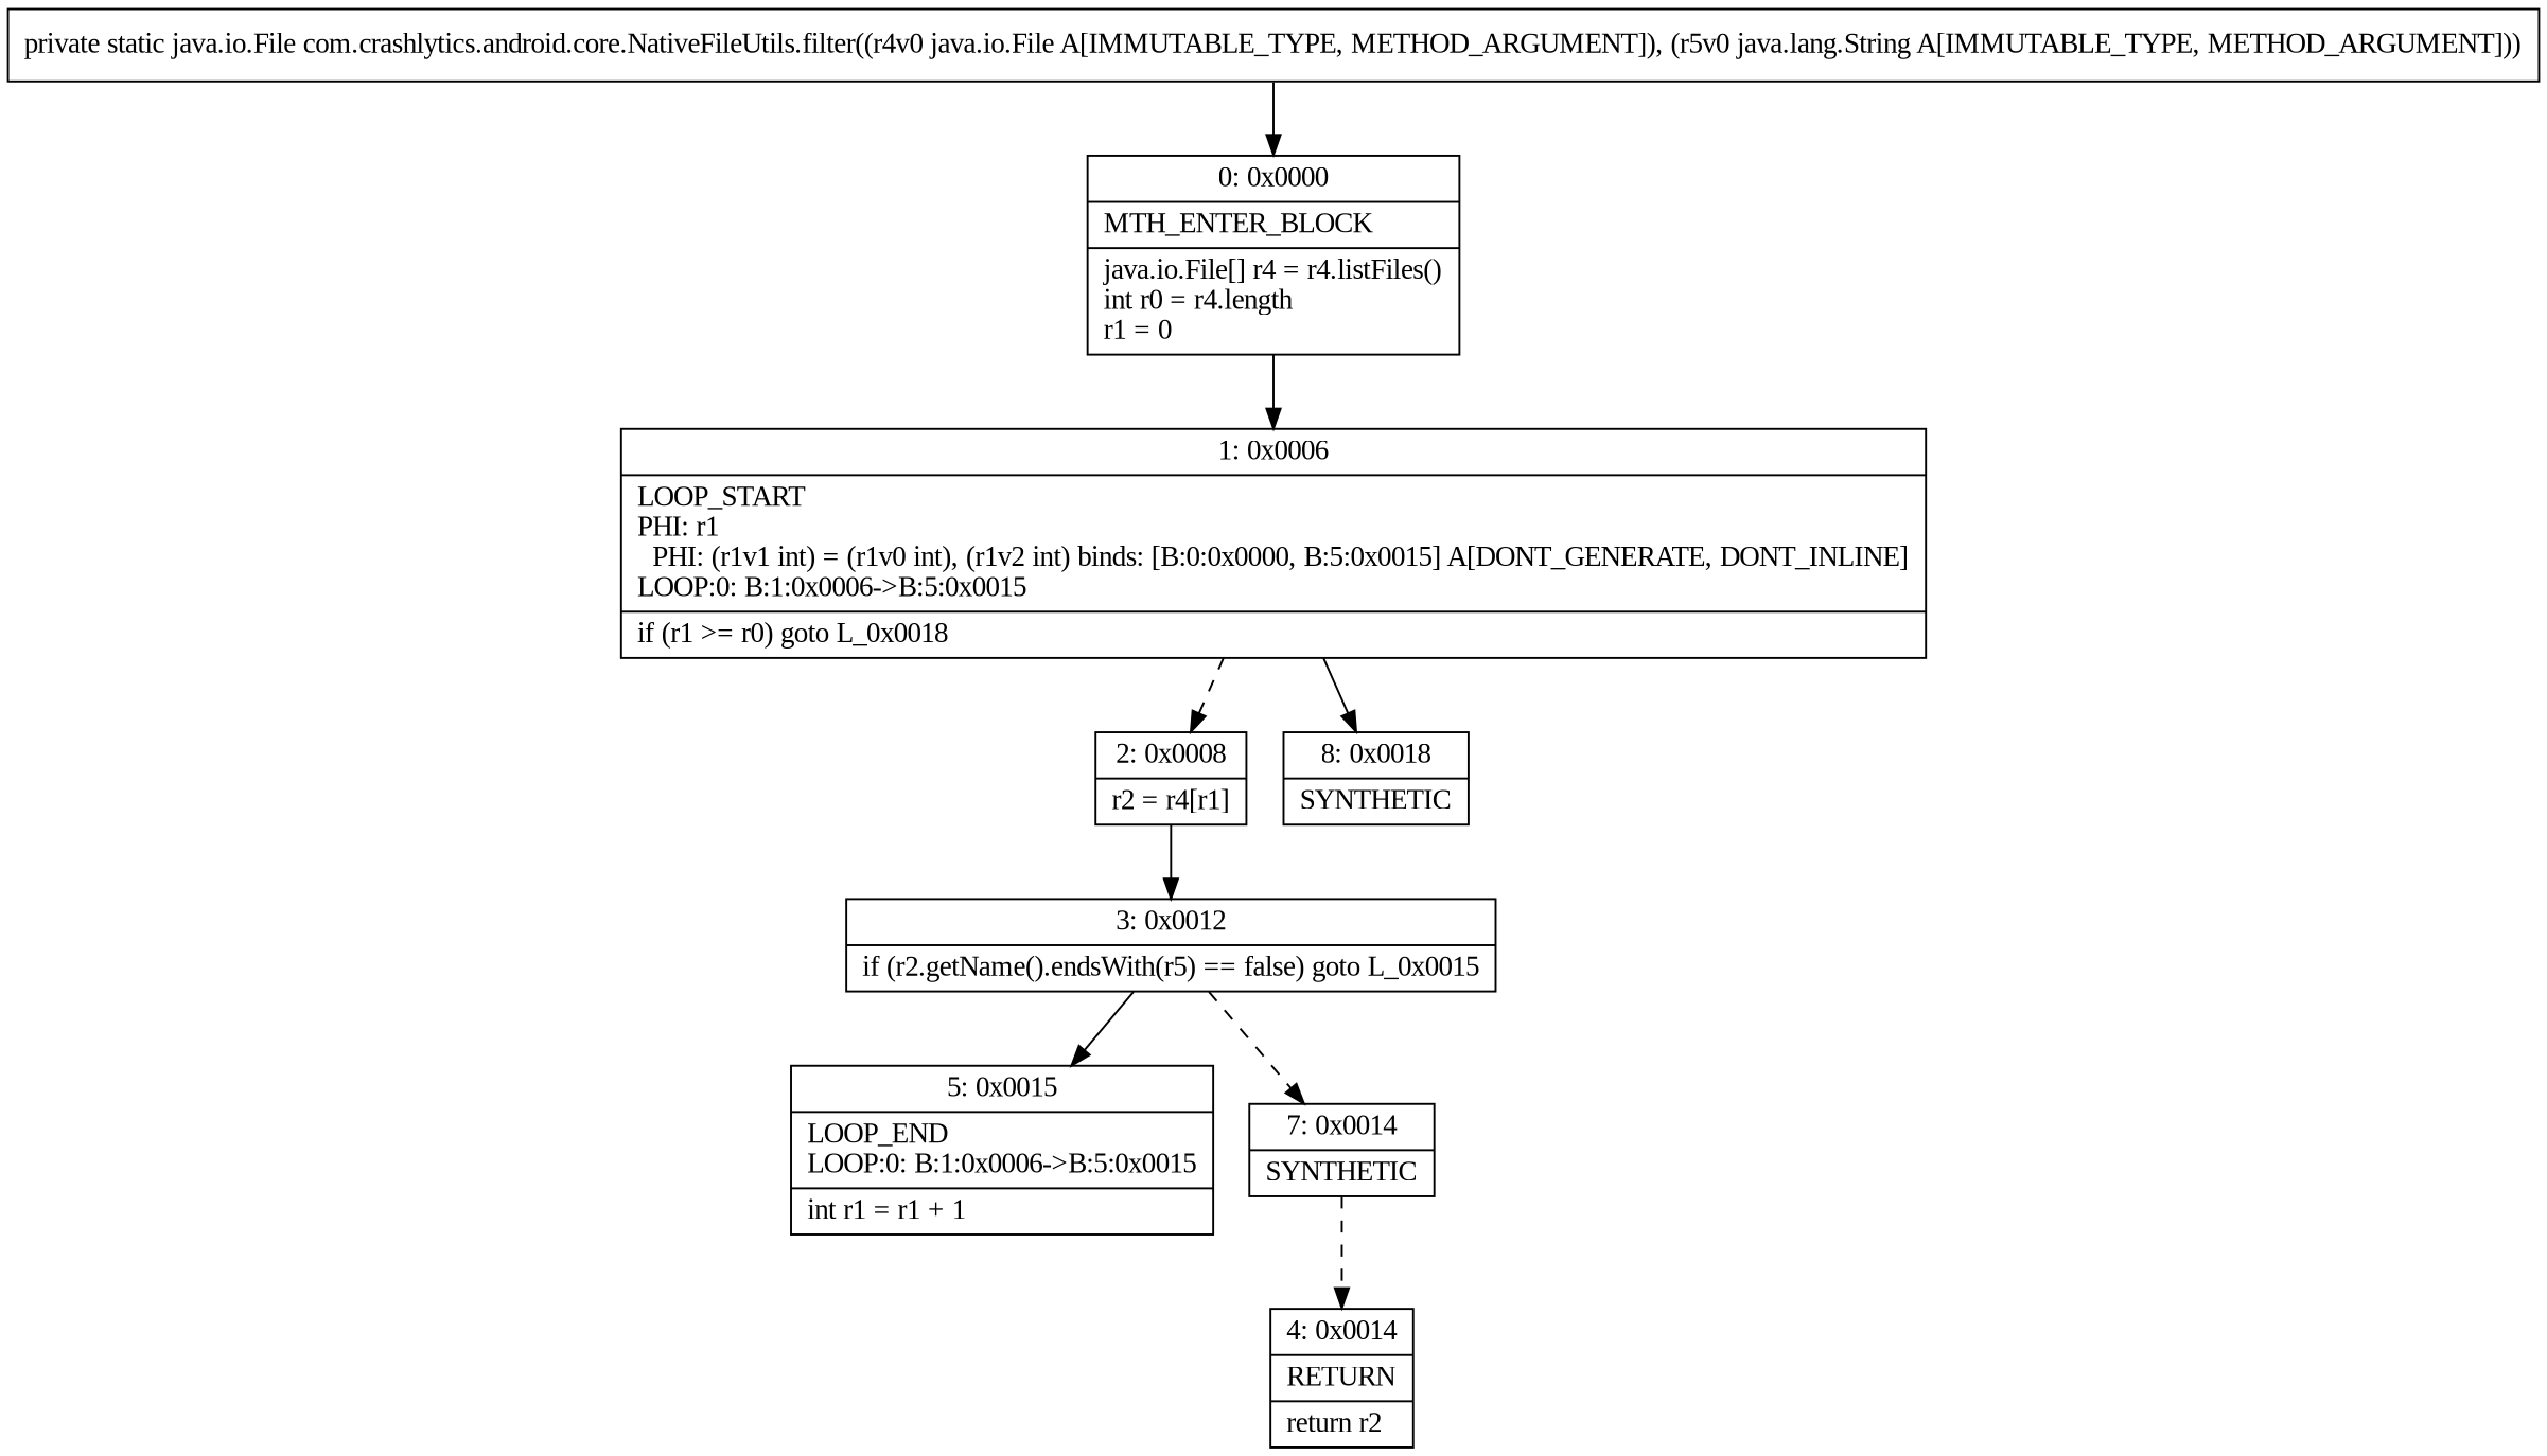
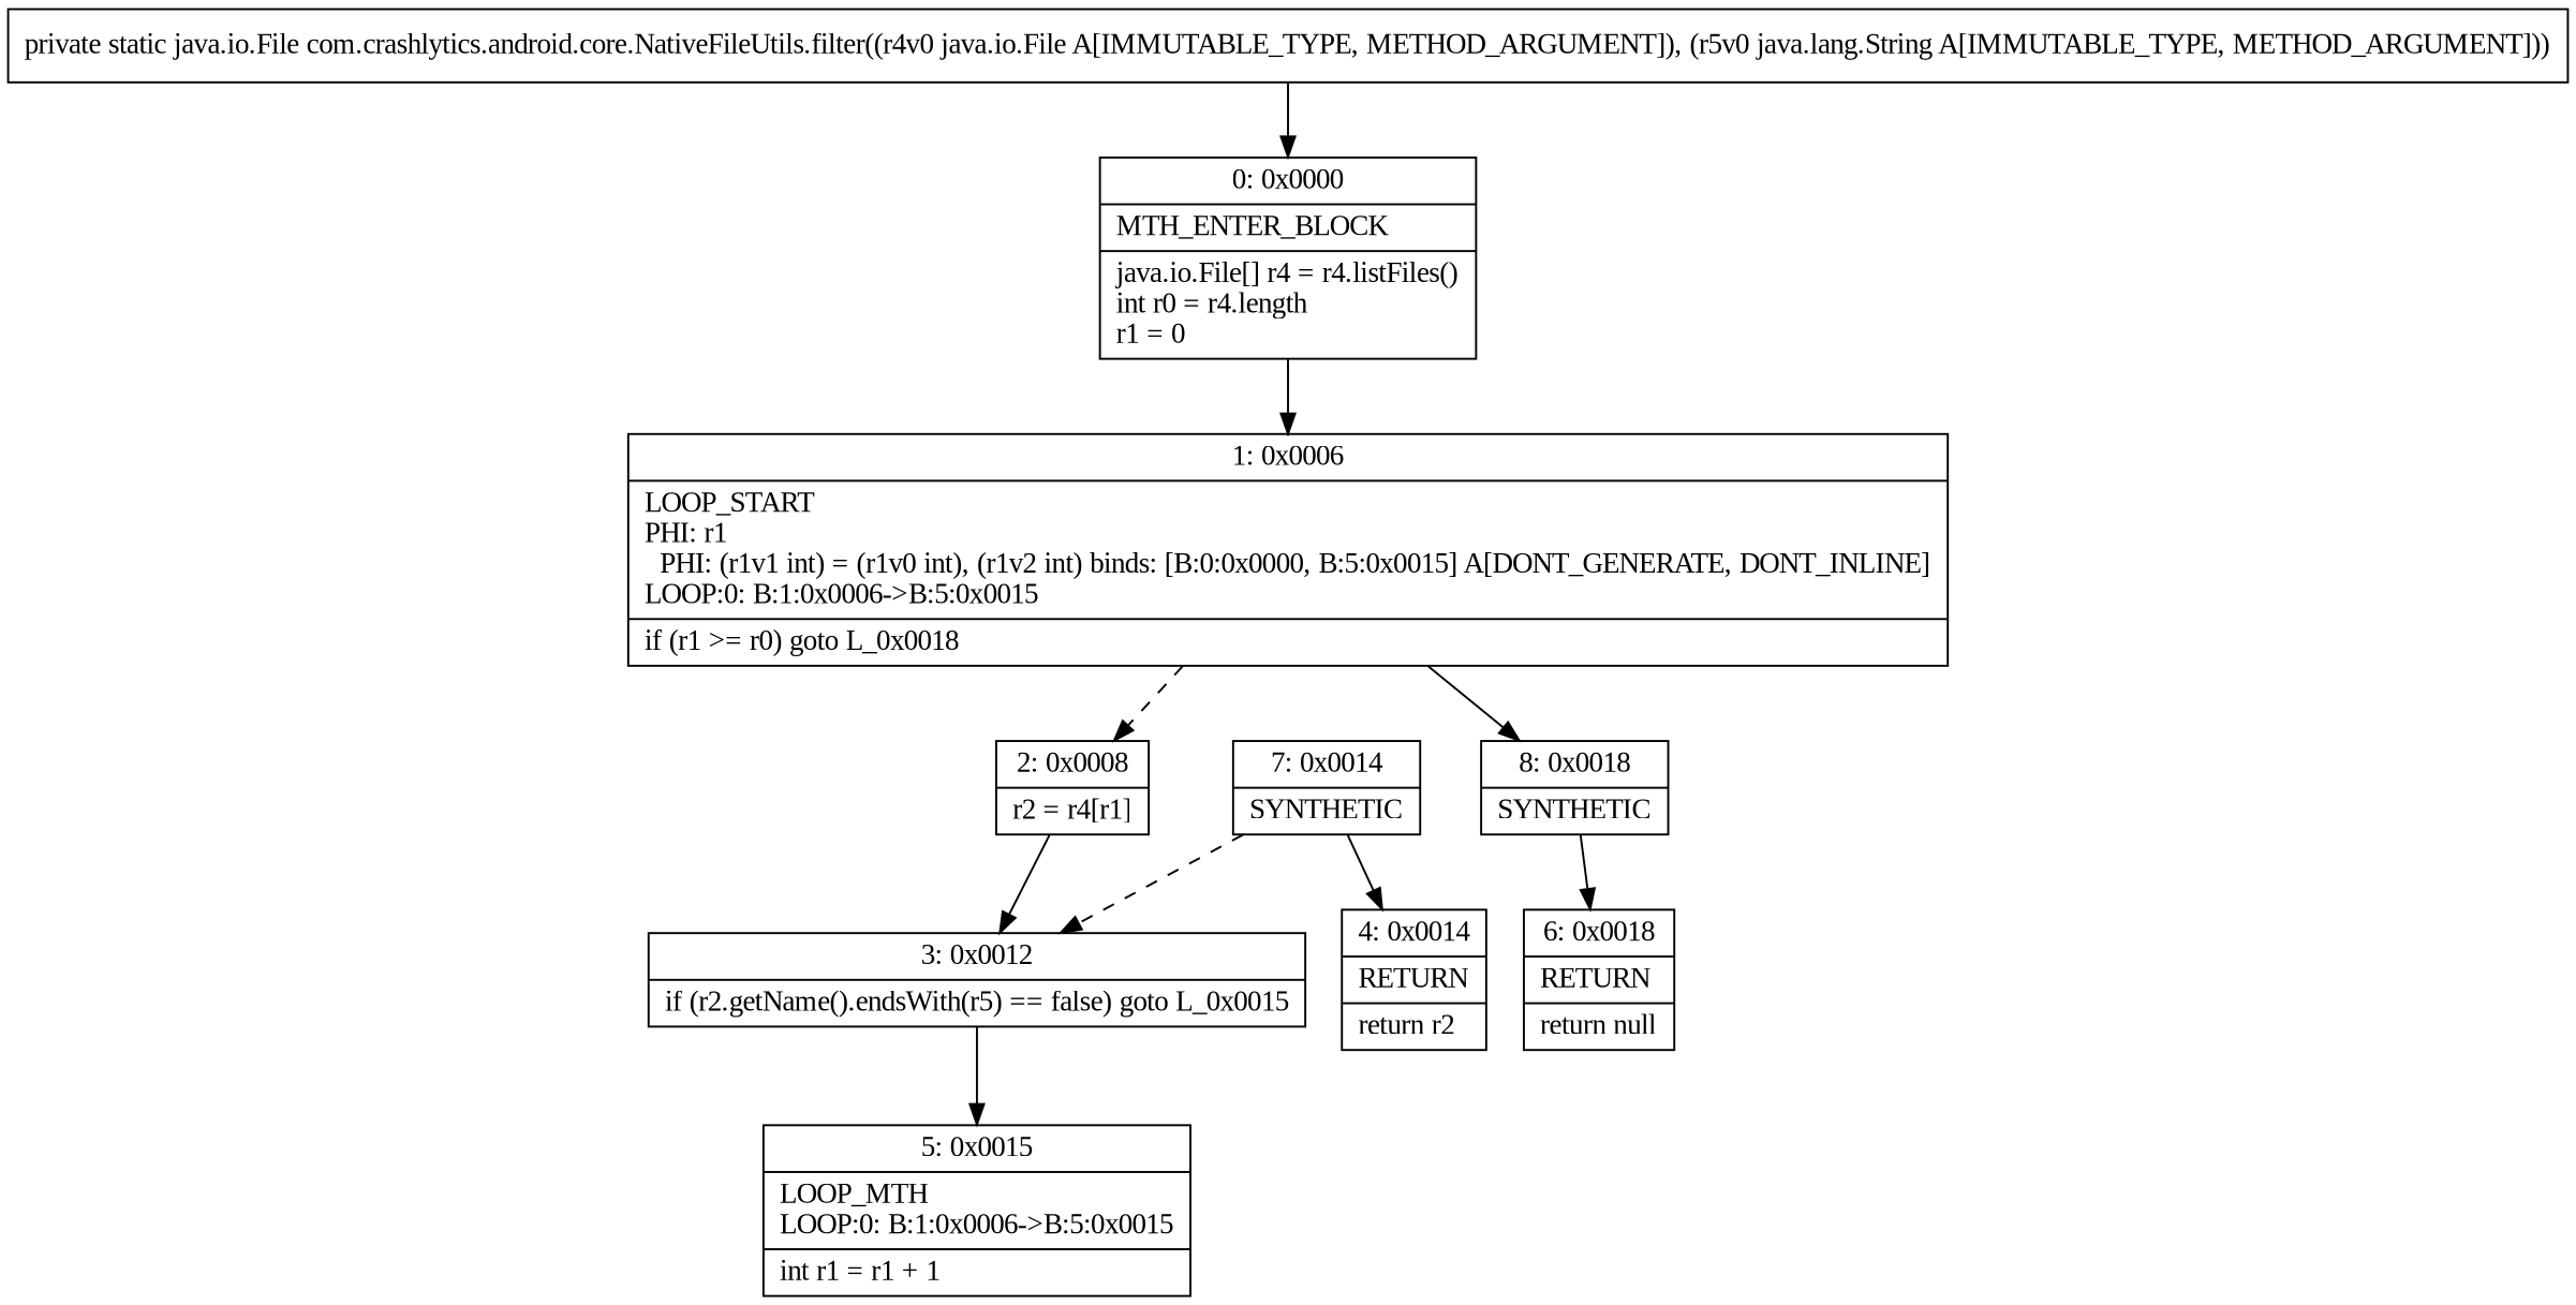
  digraph {
    fontname="Liberation Serif"
    node [fontname="Liberation Serif" shape=record]
    edge [fontname="Liberation Serif"]
    n1 [label="{0\:\ 0x0000|MTH_ENTER_BLOCK\l|java.io.File[] r4 = r4.listFiles()\lint r0 = r4.length\lr1 = 0\l}"]
    n2 [label="{1\:\ 0x0006|LOOP_START\lPHI: r1 \l  PHI: (r1v1 int) = (r1v0 int), (r1v2 int) binds: [B:0:0x0000, B:5:0x0015] A[DONT_GENERATE, DONT_INLINE]\lLOOP:0: B:1:0x0006\-\>B:5:0x0015\l|if (r1 \>= r0) goto L_0x0018\l}"]
    n3 [label="{2\:\ 0x0008|r2 = r4[r1]\l}"]
    n4 [label="{8\:\ 0x0018|SYNTHETIC\l}"]
    n5 [label="{3\:\ 0x0012|if (r2.getName().endsWith(r5) == false) goto L_0x0015\l}"]
-   n7 [label="{5\:\ 0x0015|LOOP_END\lLOOP:0: B:1:0x0006\-\>B:5:0x0015\l|int r1 = r1 + 1\l}"]
+   n6 [label="{6\:\ 0x0018|RETURN\l|return null\l}"]
+   n7 [label="{5\:\ 0x0015|LOOP_MTH\lLOOP:0: B:1:0x0006\-\>B:5:0x0015\l|int r1 = r1 + 1\l}"]
    n8 [label="{7\:\ 0x0014|SYNTHETIC\l}"]
    n9 [label="{4\:\ 0x0014|RETURN\l|return r2\l}"]
    n10 [label="{private static java.io.File com.crashlytics.android.core.NativeFileUtils.filter((r4v0 java.io.File A[IMMUTABLE_TYPE, METHOD_ARGUMENT]), (r5v0 java.lang.String A[IMMUTABLE_TYPE, METHOD_ARGUMENT])) }"]
    n1 -> n2
    n2 -> n3 [style=dashed]
    n2 -> n4
    n3 -> n5
+   n4 -> n6
    n5 -> n7
-   n5 -> n8 [style=dashed]
-   n8 -> n9 [style=dashed]
+   n8 -> n5 [style=dashed]
+   n8 -> n9
    n10 -> n1
  }
